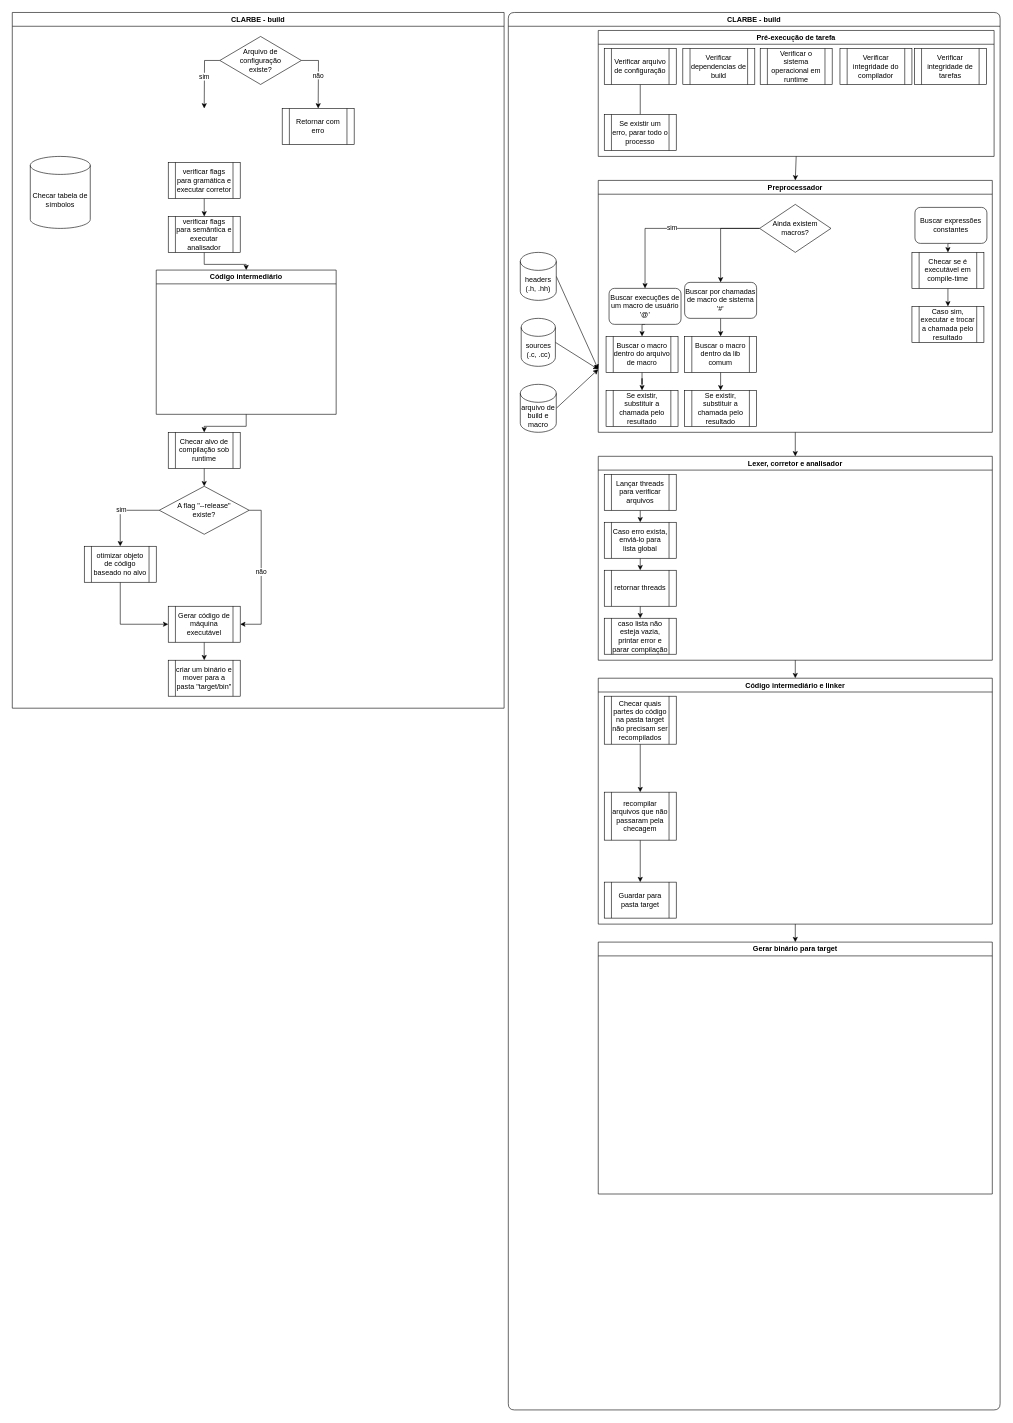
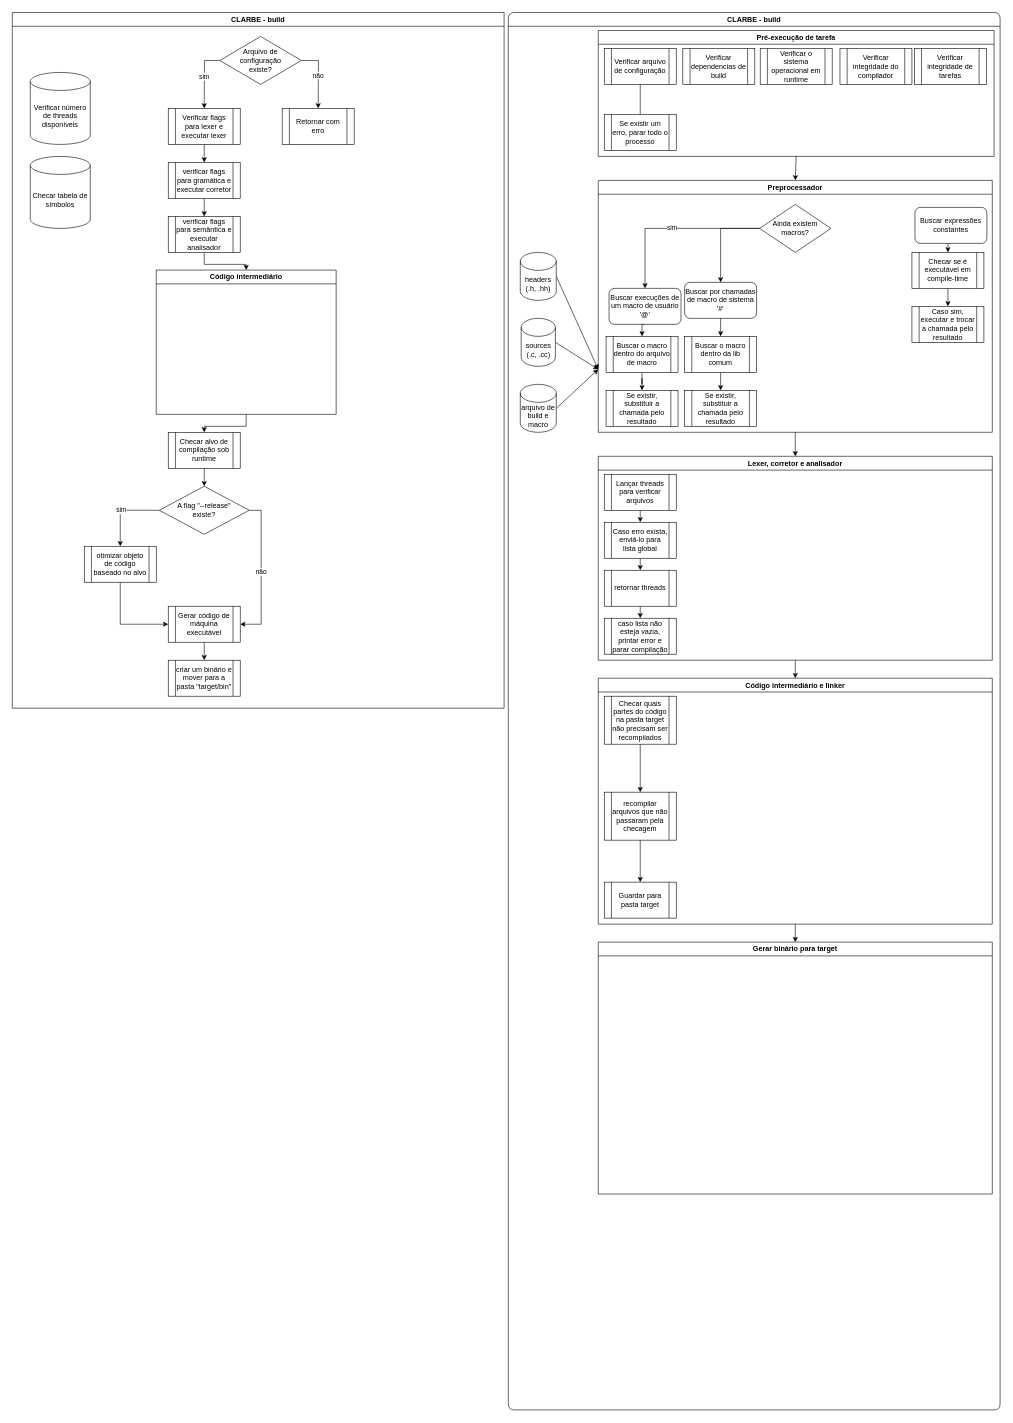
  <mxCell id="0" />
  <mxCell id="1" parent="0" />
  <mxCell id="2" value="CLARBE - build" style="swimlane;whiteSpace=wrap;html=1;" vertex="1" parent="1"><mxGeometry width="820" height="1160" as="geometry" x="20" y="20" /></mxCell>
  <mxCell id="3" value="sim" style="edgeStyle=orthogonalEdgeStyle;rounded=0;orthogonalLoop=1;jettySize=auto;html=1;exitX=0;exitY=0.5;exitDx=0;exitDy=0;" edge="1" parent="2" source="5"><mxGeometry relative="1" as="geometry"><mxPoint x="320" y="160" as="targetPoint" /></mxGeometry></mxCell>
  <mxCell id="4" value="não" style="edgeStyle=orthogonalEdgeStyle;rounded=0;orthogonalLoop=1;jettySize=auto;html=1;exitX=1;exitY=0.5;exitDx=0;exitDy=0;" edge="1" parent="2" source="5"><mxGeometry relative="1" as="geometry"><mxPoint x="510" y="160" as="targetPoint" /></mxGeometry></mxCell>
  <mxCell id="5" value="Arquivo de&lt;div&gt;configuração&lt;/div&gt;&lt;div&gt;existe?&lt;/div&gt;" style="rhombus;whiteSpace=wrap;html=1;" vertex="1" parent="2"><mxGeometry x="346" y="40" width="136" height="80" as="geometry" /></mxCell>
  <mxCell id="6" value="Retornar com erro" style="shape=process;whiteSpace=wrap;html=1;backgroundOutline=1;" vertex="1" parent="2"><mxGeometry x="450" y="160" width="120" height="60" as="geometry" /></mxCell>
+ <mxCell id="7" style="edgeStyle=orthogonalEdgeStyle;rounded=0;orthogonalLoop=1;jettySize=auto;html=1;exitX=0.5;exitY=1;exitDx=0;exitDy=0;entryX=0.5;entryY=0;entryDx=0;entryDy=0;" edge="1" parent="2" source="8" target="11"><mxGeometry relative="1" as="geometry" /></mxCell>
+ <mxCell id="8" value="Verificar flags para lexer e executar lexer" style="shape=process;whiteSpace=wrap;html=1;backgroundOutline=1;" vertex="1" parent="2"><mxGeometry x="260" y="160" width="120" height="60" as="geometry" /></mxCell>
+ <mxCell id="9" value="Verificar número de threads disponíveis" style="shape=cylinder3;whiteSpace=wrap;html=1;boundedLbl=1;backgroundOutline=1;size=15;" vertex="1" parent="2"><mxGeometry x="30" y="100" width="100" height="120" as="geometry" /></mxCell>
  <mxCell id="10" style="edgeStyle=orthogonalEdgeStyle;rounded=0;orthogonalLoop=1;jettySize=auto;html=1;exitX=0.5;exitY=1;exitDx=0;exitDy=0;entryX=0.5;entryY=0;entryDx=0;entryDy=0;" edge="1" parent="2" source="11" target="13"><mxGeometry relative="1" as="geometry" /></mxCell>
  <mxCell id="11" value="verificar flags para gramática e executar corretor" style="shape=process;whiteSpace=wrap;html=1;backgroundOutline=1;" vertex="1" parent="2"><mxGeometry x="260" y="250" width="120" height="60" as="geometry" /></mxCell>
  <mxCell id="12" style="edgeStyle=orthogonalEdgeStyle;rounded=0;orthogonalLoop=1;jettySize=auto;html=1;exitX=0.5;exitY=1;exitDx=0;exitDy=0;entryX=0.5;entryY=0;entryDx=0;entryDy=0;" edge="1" parent="2" source="13" target="15"><mxGeometry relative="1" as="geometry" /></mxCell>
  <mxCell id="13" value="verificar flags para semântica e executar analisador" style="shape=process;whiteSpace=wrap;html=1;backgroundOutline=1;" vertex="1" parent="2"><mxGeometry x="260" y="340" width="120" height="60" as="geometry" /></mxCell>
  <mxCell id="14" style="edgeStyle=orthogonalEdgeStyle;rounded=0;orthogonalLoop=1;jettySize=auto;html=1;exitX=0.5;exitY=1;exitDx=0;exitDy=0;entryX=0.5;entryY=0;entryDx=0;entryDy=0;" edge="1" parent="2" source="15" target="17"><mxGeometry relative="1" as="geometry" /></mxCell>
  <mxCell id="15" value="Código intermediário" style="swimlane;whiteSpace=wrap;html=1;" vertex="1" parent="2"><mxGeometry x="240" y="429.5" width="300" height="240.5" as="geometry"><mxRectangle x="240" y="429.5" width="150" height="30" as="alternateBounds" /></mxGeometry></mxCell>
  <mxCell id="16" style="edgeStyle=orthogonalEdgeStyle;rounded=0;orthogonalLoop=1;jettySize=auto;html=1;exitX=0.5;exitY=1;exitDx=0;exitDy=0;entryX=0.5;entryY=0;entryDx=0;entryDy=0;" edge="1" parent="2" source="17" target="22"><mxGeometry relative="1" as="geometry" /></mxCell>
  <mxCell id="17" value="Checar alvo de compilação sob runtime" style="shape=process;whiteSpace=wrap;html=1;backgroundOutline=1;" vertex="1" parent="2"><mxGeometry x="260" y="700" width="120" height="60" as="geometry" /></mxCell>
  <mxCell id="18" style="edgeStyle=orthogonalEdgeStyle;rounded=0;orthogonalLoop=1;jettySize=auto;html=1;exitX=0.5;exitY=1;exitDx=0;exitDy=0;entryX=0;entryY=0.5;entryDx=0;entryDy=0;" edge="1" parent="2" source="19" target="24"><mxGeometry relative="1" as="geometry" /></mxCell>
  <mxCell id="19" value="otimizar objeto de código baseado no alvo" style="shape=process;whiteSpace=wrap;html=1;backgroundOutline=1;" vertex="1" parent="2"><mxGeometry x="120" y="890" width="120" height="60" as="geometry" /></mxCell>
  <mxCell id="20" value="sim" style="edgeStyle=orthogonalEdgeStyle;rounded=0;orthogonalLoop=1;jettySize=auto;html=1;exitX=0;exitY=0.5;exitDx=0;exitDy=0;entryX=0.5;entryY=0;entryDx=0;entryDy=0;" edge="1" parent="2" source="22" target="19"><mxGeometry relative="1" as="geometry" /></mxCell>
  <mxCell id="21" value="não" style="edgeStyle=orthogonalEdgeStyle;rounded=0;orthogonalLoop=1;jettySize=auto;html=1;exitX=1;exitY=0.5;exitDx=0;exitDy=0;entryX=1;entryY=0.5;entryDx=0;entryDy=0;" edge="1" parent="2" source="22" target="24"><mxGeometry relative="1" as="geometry" /></mxCell>
  <mxCell id="22" value="A flag &quot;--release&quot;&lt;div&gt;existe?&lt;/div&gt;" style="rhombus;whiteSpace=wrap;html=1;" vertex="1" parent="2"><mxGeometry x="245" y="790" width="150" height="80" as="geometry" /></mxCell>
  <mxCell id="23" style="edgeStyle=orthogonalEdgeStyle;rounded=0;orthogonalLoop=1;jettySize=auto;html=1;exitX=0.5;exitY=1;exitDx=0;exitDy=0;entryX=0.5;entryY=0;entryDx=0;entryDy=0;" edge="1" parent="2" source="24" target="25"><mxGeometry relative="1" as="geometry" /></mxCell>
  <mxCell id="24" value="Gerar código de máquina executável" style="shape=process;whiteSpace=wrap;html=1;backgroundOutline=1;" vertex="1" parent="2"><mxGeometry x="260" y="990" width="120" height="60" as="geometry" /></mxCell>
  <mxCell id="25" value="criar um binário e mover para a pasta &quot;target/bin&quot;" style="shape=process;whiteSpace=wrap;html=1;backgroundOutline=1;" vertex="1" parent="2"><mxGeometry x="260" y="1080" width="120" height="60" as="geometry" /></mxCell>
  <mxCell id="26" value="Checar tabela de símbolos" style="shape=cylinder3;whiteSpace=wrap;html=1;boundedLbl=1;backgroundOutline=1;size=15;" vertex="1" parent="2"><mxGeometry x="30" y="240" width="100" height="120" as="geometry" /></mxCell>
  <mxCell id="27" value="CLARBE - build" style="swimlane;whiteSpace=wrap;html=1;rounded=1;" vertex="1" parent="1"><mxGeometry x="847" width="820" height="2330" as="geometry" y="20"><mxRectangle x="827" width="120" height="30" as="alternateBounds" /></mxGeometry></mxCell>
  <mxCell id="28" style="edgeStyle=none;html=1;exitX=1;exitY=0.5;exitDx=0;exitDy=0;exitPerimeter=0;entryX=0;entryY=0.75;entryDx=0;entryDy=0;" edge="1" parent="27" source="29" target="33"><mxGeometry relative="1" as="geometry" /></mxCell>
  <mxCell id="29" value="headers&lt;div&gt;(.h, .hh)&lt;/div&gt;" style="shape=cylinder3;whiteSpace=wrap;html=1;boundedLbl=1;backgroundOutline=1;size=15;" vertex="1" parent="27"><mxGeometry x="20" y="400" width="60" height="80" as="geometry" /></mxCell>
  <mxCell id="30" style="edgeStyle=none;html=1;exitX=1;exitY=0.5;exitDx=0;exitDy=0;exitPerimeter=0;entryX=0;entryY=0.75;entryDx=0;entryDy=0;" edge="1" parent="27" source="31" target="33"><mxGeometry relative="1" as="geometry" /></mxCell>
  <mxCell id="31" value="sources&lt;div&gt;(.c, .cc)&lt;/div&gt;" style="shape=cylinder3;whiteSpace=wrap;html=1;boundedLbl=1;backgroundOutline=1;size=15;" vertex="1" parent="27"><mxGeometry x="21.5" y="510" width="57" height="80" as="geometry" /></mxCell>
  <mxCell id="32" style="edgeStyle=orthogonalEdgeStyle;rounded=0;orthogonalLoop=1;jettySize=auto;html=1;exitX=0.5;exitY=1;exitDx=0;exitDy=0;entryX=0.5;entryY=0;entryDx=0;entryDy=0;" edge="1" parent="27" source="33" target="53"><mxGeometry relative="1" as="geometry" /></mxCell>
  <mxCell id="33" value="Preprocessador" style="swimlane;whiteSpace=wrap;html=1;startSize=23;" vertex="1" parent="27"><mxGeometry x="150" y="280" width="657" height="420" as="geometry" /></mxCell>
  <mxCell id="34" style="edgeStyle=orthogonalEdgeStyle;rounded=0;orthogonalLoop=1;jettySize=auto;html=1;exitX=0.5;exitY=1;exitDx=0;exitDy=0;entryX=0.5;entryY=0;entryDx=0;entryDy=0;" edge="1" parent="33" source="35" target="37"><mxGeometry relative="1" as="geometry" /></mxCell>
  <mxCell id="35" value="Buscar execuções de um macro de usuário '@'" style="rounded=1;whiteSpace=wrap;html=1;" vertex="1" parent="33"><mxGeometry x="18" y="180" width="120" height="60" as="geometry" /></mxCell>
  <mxCell id="36" style="edgeStyle=orthogonalEdgeStyle;rounded=0;orthogonalLoop=1;jettySize=auto;html=1;exitX=0.5;exitY=1;exitDx=0;exitDy=0;" edge="1" parent="33" source="37" target="38"><mxGeometry relative="1" as="geometry" /></mxCell>
  <mxCell id="37" value="Buscar o macro dentro do arquivo de macro" style="shape=process;whiteSpace=wrap;html=1;backgroundOutline=1;" vertex="1" parent="33"><mxGeometry x="13" y="260" width="120" height="60" as="geometry" /></mxCell>
  <mxCell id="38" value="Se existir, substituir a chamada pelo resultado" style="shape=process;whiteSpace=wrap;html=1;backgroundOutline=1;" vertex="1" parent="33"><mxGeometry x="13" y="350" width="120" height="60" as="geometry" /></mxCell>
  <mxCell id="39" style="edgeStyle=orthogonalEdgeStyle;rounded=0;orthogonalLoop=1;jettySize=auto;html=1;exitX=0.5;exitY=1;exitDx=0;exitDy=0;entryX=0.5;entryY=0;entryDx=0;entryDy=0;" edge="1" parent="33" source="40" target="42"><mxGeometry relative="1" as="geometry" /></mxCell>
  <mxCell id="40" value="Buscar por chamadas de macro de sistema '#'" style="rounded=1;whiteSpace=wrap;html=1;" vertex="1" parent="33"><mxGeometry x="144" y="170" width="120" height="60" as="geometry" /></mxCell>
  <mxCell id="41" style="edgeStyle=orthogonalEdgeStyle;rounded=0;orthogonalLoop=1;jettySize=auto;html=1;exitX=0.5;exitY=1;exitDx=0;exitDy=0;entryX=0.5;entryY=0;entryDx=0;entryDy=0;" edge="1" parent="33" source="42" target="43"><mxGeometry relative="1" as="geometry" /></mxCell>
  <mxCell id="42" value="Buscar o macro dentro da lib comum" style="shape=process;whiteSpace=wrap;html=1;backgroundOutline=1;" vertex="1" parent="33"><mxGeometry x="144" y="260" width="120" height="60" as="geometry" /></mxCell>
  <mxCell id="43" value="Se existir, substituir a chamada pelo resultado" style="shape=process;whiteSpace=wrap;html=1;backgroundOutline=1;" vertex="1" parent="33"><mxGeometry x="144" y="350" width="120" height="60" as="geometry" /></mxCell>
  <mxCell id="44" style="edgeStyle=orthogonalEdgeStyle;rounded=0;orthogonalLoop=1;jettySize=auto;html=1;exitX=0.5;exitY=1;exitDx=0;exitDy=0;entryX=0.5;entryY=0;entryDx=0;entryDy=0;" edge="1" parent="33" source="45" target="47"><mxGeometry relative="1" as="geometry" /></mxCell>
  <mxCell id="45" value="Buscar expressões constantes" style="rounded=1;whiteSpace=wrap;html=1;" vertex="1" parent="33"><mxGeometry x="528" y="45" width="120" height="60" as="geometry" /></mxCell>
  <mxCell id="46" style="edgeStyle=orthogonalEdgeStyle;rounded=0;orthogonalLoop=1;jettySize=auto;html=1;exitX=0.5;exitY=1;exitDx=0;exitDy=0;entryX=0.5;entryY=0;entryDx=0;entryDy=0;" edge="1" parent="33" source="47" target="48"><mxGeometry relative="1" as="geometry" /></mxCell>
  <mxCell id="47" value="Checar se é executável em compile-time" style="shape=process;whiteSpace=wrap;html=1;backgroundOutline=1;" vertex="1" parent="33"><mxGeometry x="523" y="120" width="120" height="60" as="geometry" /></mxCell>
  <mxCell id="48" value="Caso sim, executar e trocar a chamada pelo resultado" style="shape=process;whiteSpace=wrap;html=1;backgroundOutline=1;" vertex="1" parent="33"><mxGeometry x="523" y="210" width="120" height="60" as="geometry" /></mxCell>
  <mxCell id="49" value="sim" style="edgeStyle=orthogonalEdgeStyle;rounded=0;orthogonalLoop=1;jettySize=auto;html=1;exitX=0;exitY=0.5;exitDx=0;exitDy=0;entryX=0.5;entryY=0;entryDx=0;entryDy=0;" edge="1" parent="33" source="51" target="35"><mxGeometry relative="1" as="geometry" /></mxCell>
  <mxCell id="50" value="&lt;div&gt;&lt;br&gt;&lt;/div&gt;" style="edgeStyle=orthogonalEdgeStyle;rounded=0;orthogonalLoop=1;jettySize=auto;html=1;exitX=0;exitY=0.5;exitDx=0;exitDy=0;entryX=0.5;entryY=0;entryDx=0;entryDy=0;" edge="1" parent="33" source="51" target="40"><mxGeometry relative="1" as="geometry" /></mxCell>
  <mxCell id="51" value="Ainda existem macros?" style="rhombus;whiteSpace=wrap;html=1;" vertex="1" parent="33"><mxGeometry x="269" y="40" width="119" height="80" as="geometry" /></mxCell>
  <mxCell id="52" style="edgeStyle=orthogonalEdgeStyle;rounded=0;orthogonalLoop=1;jettySize=auto;html=1;exitX=0.5;exitY=1;exitDx=0;exitDy=0;entryX=0.5;entryY=0;entryDx=0;entryDy=0;" edge="1" parent="27" source="53" target="62"><mxGeometry relative="1" as="geometry" /></mxCell>
  <mxCell id="53" value="Lexer, corretor e analisador" style="swimlane;whiteSpace=wrap;html=1;startSize=23;" vertex="1" parent="27"><mxGeometry x="150" y="740" width="657" height="340" as="geometry" /></mxCell>
  <mxCell id="54" style="edgeStyle=none;html=1;exitX=0.5;exitY=1;exitDx=0;exitDy=0;entryX=0.5;entryY=0;entryDx=0;entryDy=0;" edge="1" parent="53" source="55" target="57"><mxGeometry relative="1" as="geometry" /></mxCell>
  <mxCell id="55" value="Lançar threads para verificar arquivos" style="shape=process;whiteSpace=wrap;html=1;backgroundOutline=1;" vertex="1" parent="53"><mxGeometry x="10" y="30" width="120" height="60" as="geometry" /></mxCell>
  <mxCell id="56" style="edgeStyle=none;html=1;exitX=0.5;exitY=1;exitDx=0;exitDy=0;entryX=0.5;entryY=0;entryDx=0;entryDy=0;" edge="1" parent="53" source="57" target="59"><mxGeometry relative="1" as="geometry" /></mxCell>
  <mxCell id="57" value="Caso erro exista, enviá-lo para lista global" style="shape=process;whiteSpace=wrap;html=1;backgroundOutline=1;" vertex="1" parent="53"><mxGeometry x="10" y="110" width="120" height="60" as="geometry" /></mxCell>
  <mxCell id="58" style="edgeStyle=none;html=1;exitX=0.5;exitY=1;exitDx=0;exitDy=0;entryX=0.5;entryY=0;entryDx=0;entryDy=0;" edge="1" parent="53" source="59" target="60"><mxGeometry relative="1" as="geometry" /></mxCell>
  <mxCell id="59" value="retornar threads" style="shape=process;whiteSpace=wrap;html=1;backgroundOutline=1;" vertex="1" parent="53"><mxGeometry x="10" y="190" width="120" height="60" as="geometry" /></mxCell>
  <mxCell id="60" value="caso lista não esteja vazia, printar error e parar compilação" style="shape=process;whiteSpace=wrap;html=1;backgroundOutline=1;" vertex="1" parent="53"><mxGeometry x="10" y="270" width="120" height="60" as="geometry" /></mxCell>
  <mxCell id="61" style="edgeStyle=orthogonalEdgeStyle;rounded=0;orthogonalLoop=1;jettySize=auto;html=1;exitX=0.5;exitY=1;exitDx=0;exitDy=0;entryX=0.5;entryY=0;entryDx=0;entryDy=0;" edge="1" parent="27" source="62" target="68"><mxGeometry relative="1" as="geometry" /></mxCell>
  <mxCell id="62" value="Código intermediário e linker" style="swimlane;whiteSpace=wrap;html=1;" vertex="1" parent="27"><mxGeometry x="150" y="1110" width="657" height="410" as="geometry" /></mxCell>
  <mxCell id="63" style="edgeStyle=orthogonalEdgeStyle;rounded=0;orthogonalLoop=1;jettySize=auto;html=1;exitX=0.5;exitY=1;exitDx=0;exitDy=0;entryX=0.5;entryY=0;entryDx=0;entryDy=0;" edge="1" parent="62" source="64" target="66"><mxGeometry relative="1" as="geometry" /></mxCell>
  <mxCell id="64" value="Checar quais partes do código na pasta target não precisam ser recompilados" style="shape=process;whiteSpace=wrap;html=1;backgroundOutline=1;" vertex="1" parent="62"><mxGeometry x="10" y="30" width="120" height="80" as="geometry" /></mxCell>
  <mxCell id="65" style="edgeStyle=orthogonalEdgeStyle;rounded=0;orthogonalLoop=1;jettySize=auto;html=1;exitX=0.5;exitY=1;exitDx=0;exitDy=0;entryX=0.5;entryY=0;entryDx=0;entryDy=0;" edge="1" parent="62" source="66" target="67"><mxGeometry relative="1" as="geometry" /></mxCell>
  <mxCell id="66" value="recompilar arquivos que não passaram pela checagem" style="shape=process;whiteSpace=wrap;html=1;backgroundOutline=1;" vertex="1" parent="62"><mxGeometry x="10" y="190" width="120" height="80" as="geometry" /></mxCell>
  <mxCell id="67" value="Guardar para pasta target" style="shape=process;whiteSpace=wrap;html=1;backgroundOutline=1;" vertex="1" parent="62"><mxGeometry x="10" y="340" width="120" height="60" as="geometry" /></mxCell>
  <mxCell id="68" value="Gerar binário para target" style="swimlane;whiteSpace=wrap;html=1;" vertex="1" parent="27"><mxGeometry x="150" y="1550" width="657" height="420" as="geometry" /></mxCell>
  <mxCell id="69" style="edgeStyle=none;html=1;exitX=1;exitY=0.5;exitDx=0;exitDy=0;exitPerimeter=0;entryX=0;entryY=0.75;entryDx=0;entryDy=0;" edge="1" parent="27" source="70" target="33"><mxGeometry relative="1" as="geometry" /></mxCell>
  <mxCell id="70" value="arquivo de build e macro" style="shape=cylinder3;whiteSpace=wrap;html=1;boundedLbl=1;backgroundOutline=1;size=15;" vertex="1" parent="27"><mxGeometry x="20" y="620" width="60" height="80" as="geometry" /></mxCell>
  <mxCell id="71" style="edgeStyle=none;html=1;exitX=0.5;exitY=1;exitDx=0;exitDy=0;entryX=0.5;entryY=0;entryDx=0;entryDy=0;" edge="1" parent="27" source="72" target="33"><mxGeometry relative="1" as="geometry" /></mxCell>
  <mxCell id="72" value="Pré-execução de tarefa" style="swimlane;whiteSpace=wrap;html=1;" vertex="1" parent="27"><mxGeometry x="150" y="30" width="660" height="210" as="geometry" /></mxCell>
  <mxCell id="73" style="edgeStyle=none;html=1;exitX=0.5;exitY=1;exitDx=0;exitDy=0;entryX=0.5;entryY=0;entryDx=0;entryDy=0;endArrow=none;" edge="1" parent="72" source="74" target="75"><mxGeometry relative="1" as="geometry" /></mxCell>
  <mxCell id="74" value="Verificar arquivo de configuração" style="shape=process;whiteSpace=wrap;html=1;backgroundOutline=1;" vertex="1" parent="72"><mxGeometry x="10" y="30" width="120" height="60" as="geometry" /></mxCell>
  <mxCell id="75" value="Se existir um erro, parar todo o processo" style="shape=process;whiteSpace=wrap;html=1;backgroundOutline=1;" vertex="1" parent="72"><mxGeometry x="10" y="140" width="120" height="60" as="geometry" /></mxCell>
  <mxCell id="76" value="Verificar dependencias de build" style="shape=process;whiteSpace=wrap;html=1;backgroundOutline=1;" vertex="1" parent="72"><mxGeometry x="141" y="30" width="120" height="60" as="geometry" /></mxCell>
  <mxCell id="77" value="Verificar o sistema operacional em runtime" style="shape=process;whiteSpace=wrap;html=1;backgroundOutline=1;" vertex="1" parent="72"><mxGeometry x="270" y="30" width="120" height="60" as="geometry" /></mxCell>
  <mxCell id="78" value="Verificar integridade do compilador" style="shape=process;whiteSpace=wrap;html=1;backgroundOutline=1;" vertex="1" parent="72"><mxGeometry x="403" y="30" width="120" height="60" as="geometry" /></mxCell>
  <mxCell id="79" value="Verificar integridade de tarefas" style="shape=process;whiteSpace=wrap;html=1;backgroundOutline=1;" vertex="1" parent="72"><mxGeometry x="527" y="30" width="120" height="60" as="geometry" /></mxCell>
